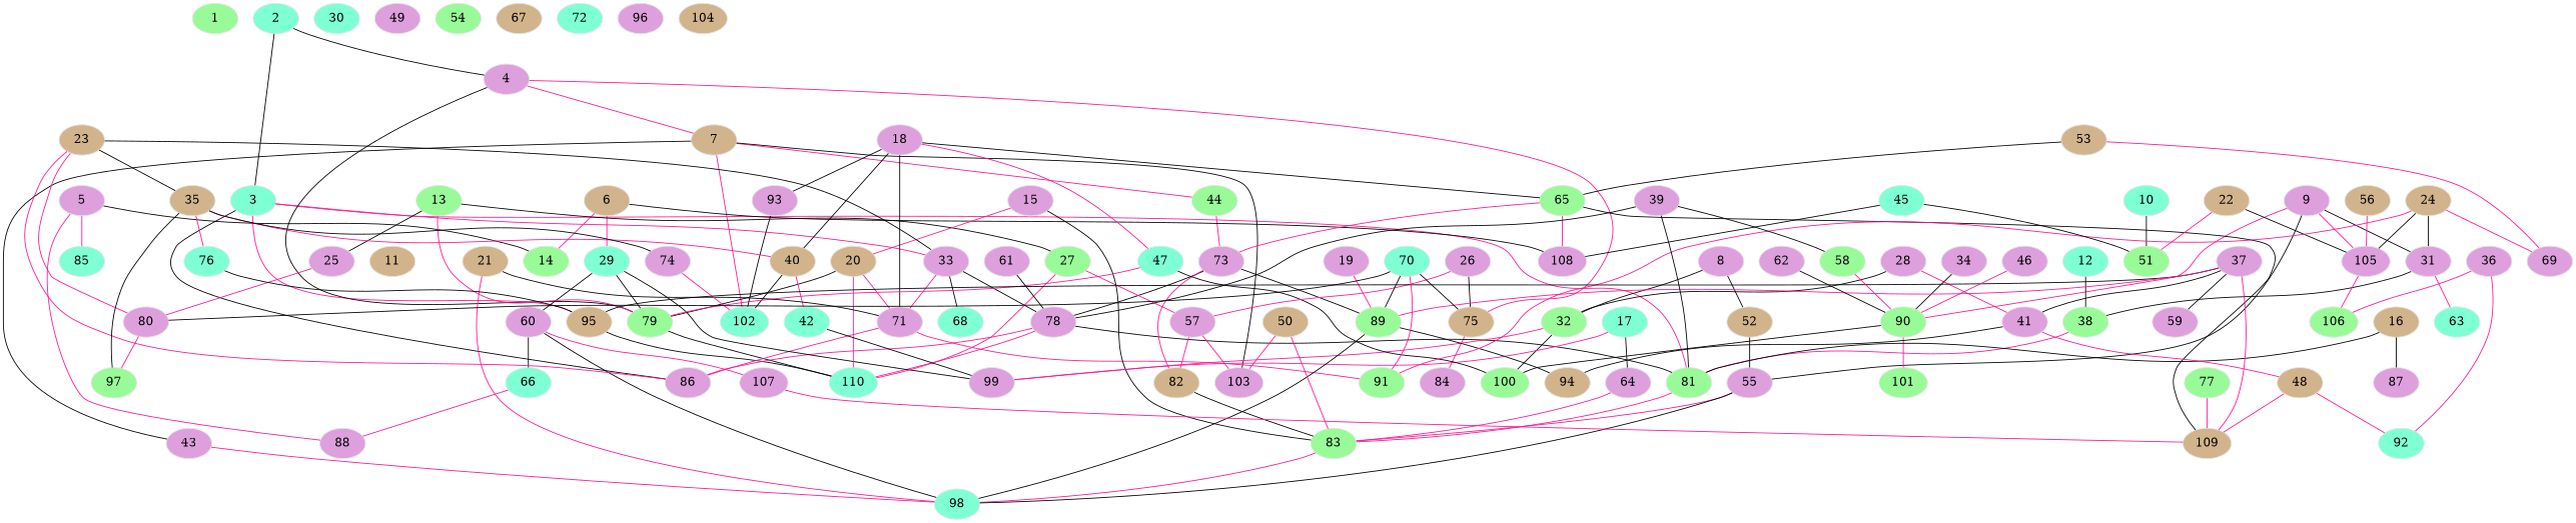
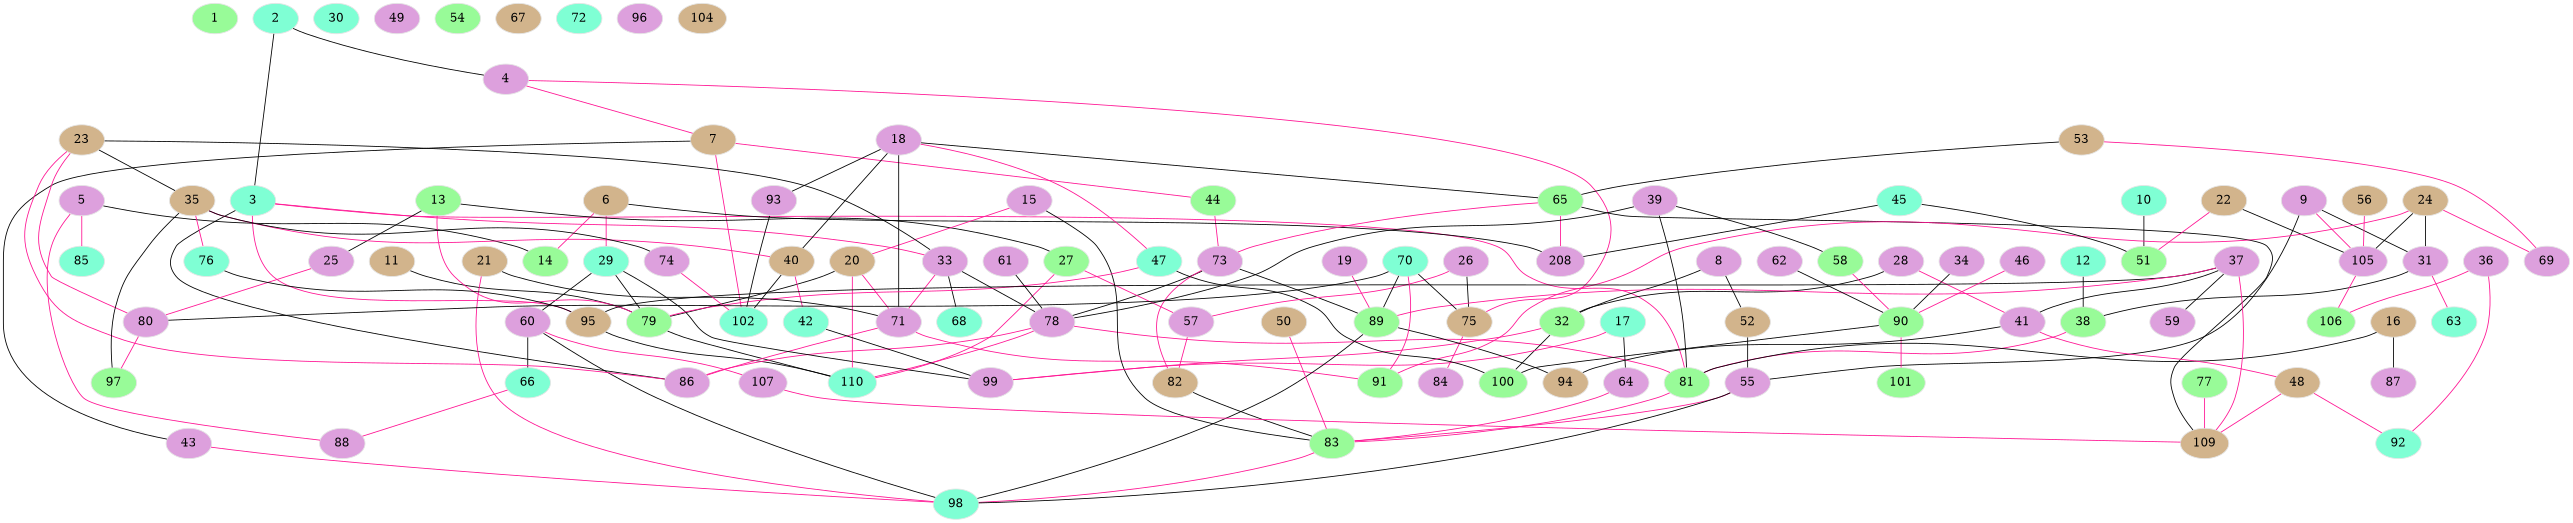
  graph {
    node [color=gray90 fillcolor=plum style=filled]
    edge [color=deeppink]
    1 [fillcolor=palegreen]
    2 [fillcolor=aquamarine]
    3 [fillcolor=aquamarine]
    4
    33
    81 [fillcolor=palegreen]
    86
    95 [fillcolor=tan]
    7 [fillcolor=tan]
    75 [fillcolor=tan]
    79 [fillcolor=palegreen]
    78
    71
    68 [fillcolor=aquamarine]
    83 [fillcolor=palegreen]
    110 [fillcolor=aquamarine]
    43
    44 [fillcolor=palegreen]
    102 [fillcolor=aquamarine]
-   103
    84
    14 [fillcolor=palegreen]
    5
    85 [fillcolor=aquamarine]
    88
    6 [fillcolor=tan]
    29 [fillcolor=aquamarine]
-   108
+   108 [label=208]
    99
    60
    98 [fillcolor=aquamarine]
    73
    32 [fillcolor=palegreen]
    8
    52 [fillcolor=tan]
    100 [fillcolor=palegreen]
    55
    9
    31
    90 [fillcolor=palegreen]
    105
    38 [fillcolor=palegreen]
    63 [fillcolor=aquamarine]
    101 [fillcolor=palegreen]
    106 [fillcolor=palegreen]
    10 [fillcolor=aquamarine]
    51 [fillcolor=palegreen]
    11 [fillcolor=tan]
    12 [fillcolor=aquamarine]
    13 [fillcolor=palegreen]
    25
    27 [fillcolor=palegreen]
    80
    57
    20 [fillcolor=tan]
    15
    16 [fillcolor=tan]
    87
    17 [fillcolor=aquamarine]
    64
    40 [fillcolor=tan]
    18
    47 [fillcolor=aquamarine]
    65 [fillcolor=palegreen]
    93
    42 [fillcolor=aquamarine]
    109 [fillcolor=tan]
    91 [fillcolor=palegreen]
    89 [fillcolor=palegreen]
    19
    94 [fillcolor=tan]
    21 [fillcolor=tan]
    22 [fillcolor=tan]
    23 [fillcolor=tan]
    35 [fillcolor=tan]
    74
    76 [fillcolor=aquamarine]
    97 [fillcolor=palegreen]
    24 [fillcolor=tan]
    69
    26
    82 [fillcolor=tan]
    28
    41
    48 [fillcolor=tan]
    66 [fillcolor=aquamarine]
    107
    30 [fillcolor=aquamarine]
    34
    92 [fillcolor=aquamarine]
    36
    37
    59
    39
    58 [fillcolor=palegreen]
    45 [fillcolor=aquamarine]
    46
    49
    50 [fillcolor=tan]
    53 [fillcolor=tan]
    54 [fillcolor=palegreen]
    56 [fillcolor=tan]
    61
    62
    67 [fillcolor=tan]
    70 [fillcolor=aquamarine]
    72 [fillcolor=aquamarine]
    77 [fillcolor=palegreen]
    96
    104 [fillcolor=tan]
    2 -- 3 [color=black]
    2 -- 4 [color=black]
    3 -- 33
    3 -- 81
    3 -- 86 [color=black]
    3 -- 95
    4 -- 7
    4 -- 75
-   4 -- 79 [color=black]
+   11 -- 79 [color=black]
    33 -- 78 [color=black]
    33 -- 71
    33 -- 68 [color=black]
    81 -- 83
    95 -- 110 [color=black]
    7 -- 43 [color=black]
    7 -- 44
    7 -- 102
-   7 -- 103 [color=black]
    75 -- 84
    79 -- 110 [color=black]
-   78 -- 81 [color=black]
+   78 -- 81
    78 -- 86
    78 -- 110
    71 -- 86
    71 -- 91
    83 -- 98
    43 -- 98
    44 -- 73
    5 -- 14 [color=black]
    5 -- 85
    5 -- 88
    6 -- 14
    6 -- 29
    6 -- 108 [color=black]
    29 -- 79 [color=black]
    29 -- 99 [color=black]
    29 -- 60 [color=black]
    60 -- 98 [color=black]
    60 -- 66 [color=black]
    60 -- 107
    73 -- 78 [color=black]
    73 -- 89 [color=black]
    73 -- 82
    32 -- 99
    32 -- 100 [color=black]
    8 -- 32 [color=black]
    8 -- 52 [color=black]
    52 -- 55 [color=black]
    55 -- 83
    55 -- 98 [color=black]
    9 -- 55 [color=black]
    9 -- 31 [color=black]
-   9 -- 90
    9 -- 105
    31 -- 38 [color=black]
    31 -- 63
    90 -- 100 [color=black]
    90 -- 101
    105 -- 106
    38 -- 81
    10 -- 51 [color=black]
    12 -- 38 [color=black]
    13 -- 79
    13 -- 25 [color=black]
    13 -- 27 [color=black]
    25 -- 80
    27 -- 110
    27 -- 57
    80 -- 97
-   57 -- 103
    57 -- 82
    20 -- 79 [color=black]
    20 -- 71
    20 -- 110
    15 -- 83 [color=black]
    15 -- 20
    16 -- 81 [color=black]
    16 -- 87 [color=black]
    17 -- 99
    17 -- 64 [color=black]
    64 -- 83
    40 -- 102 [color=black]
    40 -- 42
    18 -- 71 [color=black]
    18 -- 40 [color=black]
    18 -- 47
    18 -- 65 [color=black]
    18 -- 93 [color=black]
    47 -- 79
    47 -- 100 [color=black]
    65 -- 108
    65 -- 73
    65 -- 109 [color=black]
    93 -- 102 [color=black]
    42 -- 99 [color=black]
    89 -- 98 [color=black]
    89 -- 94 [color=black]
    19 -- 89
    21 -- 71 [color=black]
    21 -- 98
    22 -- 105 [color=black]
    22 -- 51
    23 -- 33 [color=black]
    23 -- 86
    23 -- 80
    23 -- 35 [color=black]
    35 -- 40
    35 -- 74 [color=black]
    35 -- 76
    35 -- 97 [color=black]
    74 -- 102
    76 -- 95 [color=black]
    24 -- 31 [color=black]
    24 -- 105 [color=black]
    24 -- 91
    24 -- 69
    26 -- 75 [color=black]
    26 -- 57
    82 -- 83 [color=black]
    28 -- 32 [color=black]
    28 -- 41
    41 -- 94 [color=black]
    41 -- 48
    48 -- 109
    48 -- 92
    66 -- 88
    107 -- 109
    34 -- 90 [color=black]
    36 -- 106
    36 -- 92
    37 -- 95 [color=black]
    37 -- 109
    37 -- 89
    37 -- 41 [color=black]
    37 -- 59 [color=black]
    39 -- 81 [color=black]
    39 -- 78 [color=black]
    39 -- 58 [color=black]
    58 -- 90
    45 -- 108 [color=black]
    45 -- 51 [color=black]
    46 -- 90
    50 -- 83
-   50 -- 103
    53 -- 65 [color=black]
    53 -- 69
    56 -- 105
    61 -- 78 [color=black]
    62 -- 90 [color=black]
    70 -- 75 [color=black]
    70 -- 80 [color=black]
    70 -- 91
    70 -- 89 [color=black]
    77 -- 109
  }
